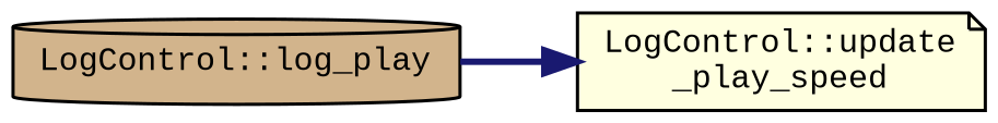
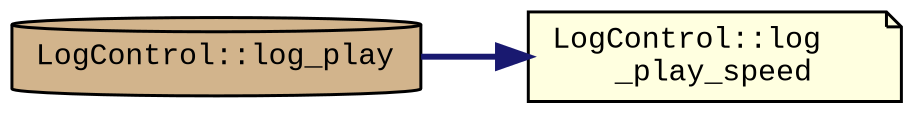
  digraph {
    rankdir=LR
    fontname="Liberation Mono"
    node [color=black fontname="Liberation Mono" fontsize=10 style=filled]
    n1 [fillcolor=tan fontcolor=black height=0.2 label="LogControl::log_play" shape=cylinder width=0.4]
-   n2 [fillcolor=lightyellow height=0.2 label="LogControl::update\l_play_speed" shape=note width=0.4]
+   n2 [fillcolor=lightyellow height=0.2 label="LogControl::log\l_play_speed" shape=note width=0.4]
    n1 -> n2 [color=midnightblue fontname="Liberation Mono" fontsize=10 labelfontname=Helvetica labelfontsize=10 style=bold arrowhead=normal]
  }
